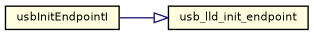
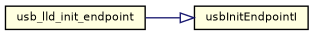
  digraph {
    rankdir=LR
    node [color=black fillcolor=lightyellow fontname=Helvetica fontsize=8 shape=record style=filled]
    n1 [fontcolor=black height=0.2 label=usbInitEndpointI width=0.4]
    n2 [height=0.2 label=usb_lld_init_endpoint width=0.4]
-   n1 -> n2 [color=midnightblue fontname=Helvetica fontsize=8 labelfontname=Helvetica labelfontsize=8 style=solid arrowhead=onormal]
+   n2 -> n1 [color=midnightblue fontname=Helvetica fontsize=8 labelfontname=Helvetica labelfontsize=8 style=solid arrowhead=onormal]
  }
